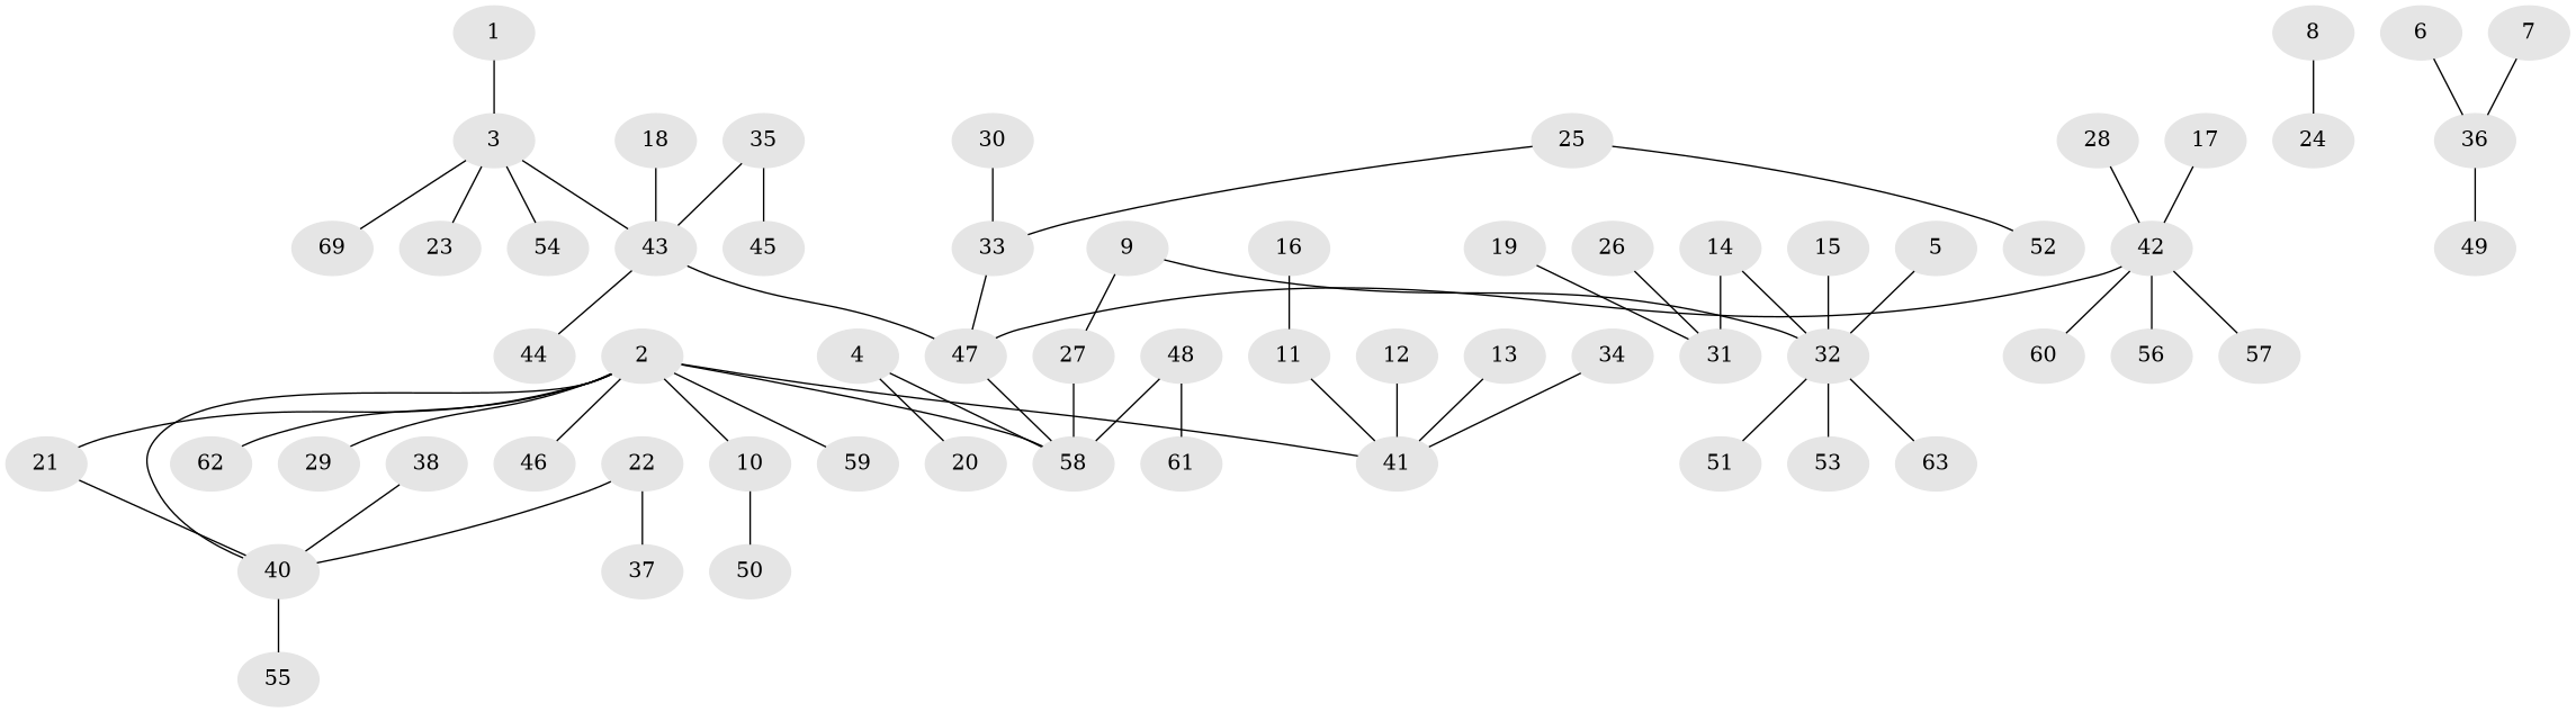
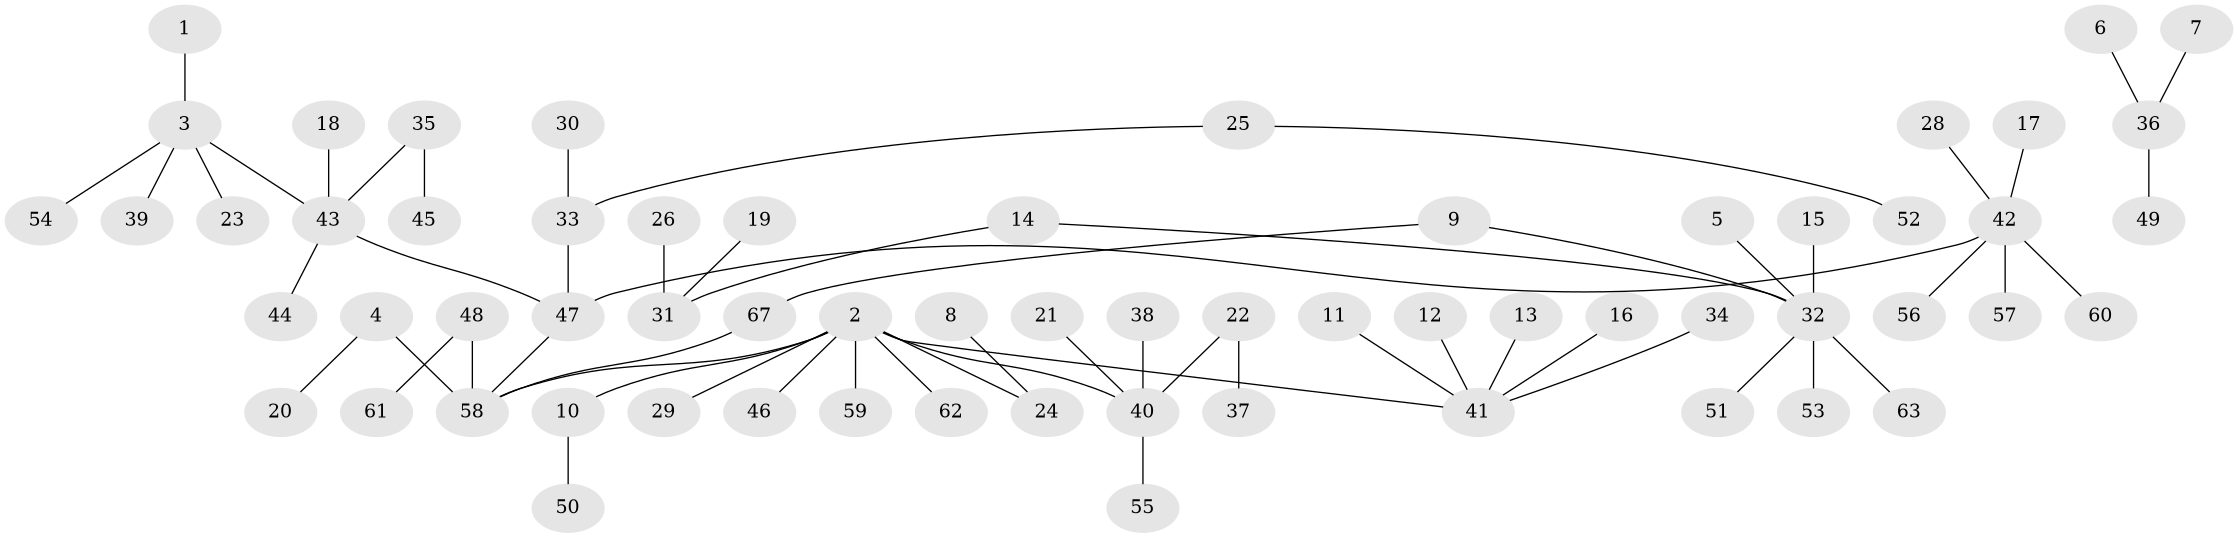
  graph {
    node [color=gray90 style=filled]
    edge [weight=1.0]
    1
    3
    23
-   39 [label=69]
+   39
    43
    54
    2
    10
    24
    29
    40
    41
    46
    58
    59
    62
    50
    55
    47
    44
    4
    20
    5
    32
    51
    53
    63
    6
    36
    49
    7
    8
    9
-   27
+   27 [label=67]
    11
    12
    13
    14
    31
    15
    16
    17
    42
    56
    57
    60
    18
    19
    21
    22
    37
    25
    33
    52
    26
    28
    30
    34
    35
    45
    38
    48
    61
    1 -- 3
    3 -- 23
    3 -- 39
    3 -- 43
    3 -- 54
    43 -- 47
    43 -- 44
    2 -- 10
-   2 -- 21
+   2 -- 24
    2 -- 29
    2 -- 40
    2 -- 41
    2 -- 46
    2 -- 58
    2 -- 59
    2 -- 62
    10 -- 50
    40 -- 55
    47 -- 58
    4 -- 58
    4 -- 20
    5 -- 32
    32 -- 51
    32 -- 53
    32 -- 63
    6 -- 36
    36 -- 49
    7 -- 36
    8 -- 24
    9 -- 32
    9 -- 27
    27 -- 58
    11 -- 41
    12 -- 41
    13 -- 41
    14 -- 32
    14 -- 31
    15 -- 32
-   16 -- 11
+   16 -- 41
    17 -- 42
    42 -- 47
    42 -- 56
    42 -- 57
    42 -- 60
    18 -- 43
    19 -- 31
    21 -- 40
    22 -- 40
    22 -- 37
    25 -- 33
    25 -- 52
    33 -- 47
    26 -- 31
    28 -- 42
    30 -- 33
    34 -- 41
    35 -- 43
    35 -- 45
    38 -- 40
    48 -- 58
    48 -- 61
  }
